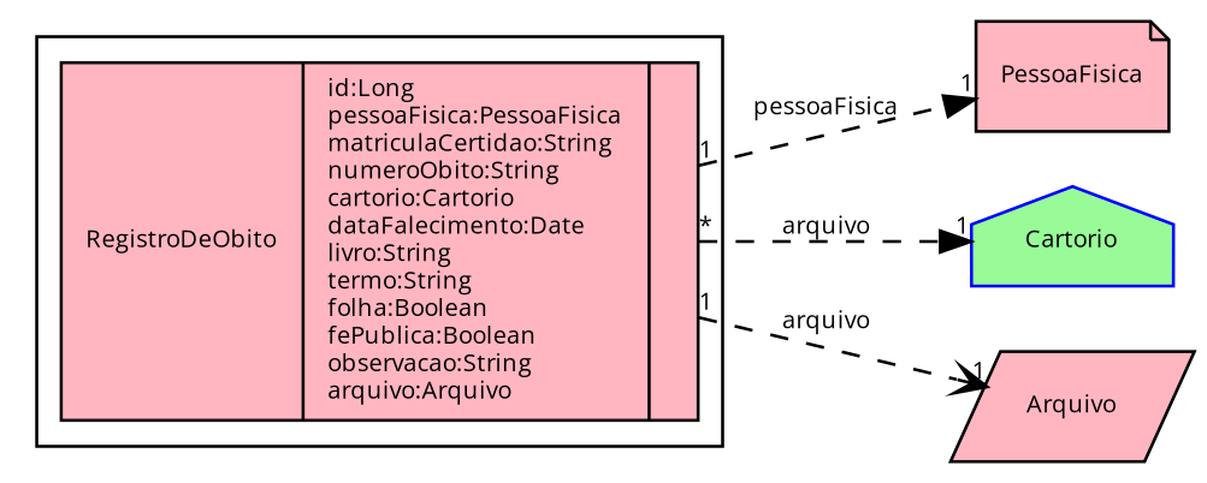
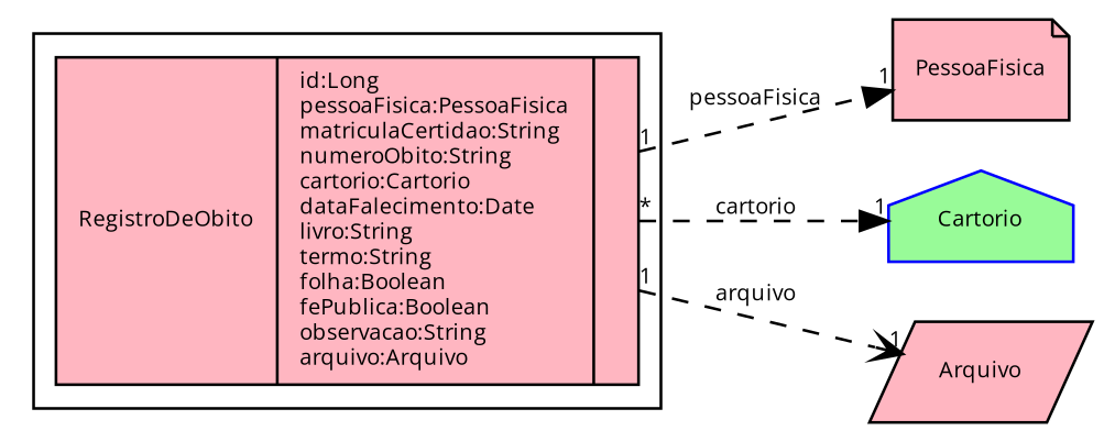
  digraph {
    fontname="Open Sans"
    fontsize=8
    rankdir=LR
    node [color=black fillcolor=lightpink fontname="Open Sans" fontsize=8 style=filled]
    edge [arrowhead=normal fontname="Open Sans" fontsize=8 headlabel=1 style=dashed taillabel=1]
    n1 [label="{RegistroDeObito|id:Long\lpessoaFisica:PessoaFisica\lmatriculaCertidao:String\lnumeroObito:String\lcartorio:Cartorio\ldataFalecimento:Date\llivro:String\ltermo:String\lfolha:Boolean\lfePublica:Boolean\lobservacao:String\larquivo:Arquivo\l|\l}" shape=record]
    PessoaFisica [shape=note]
    Cartorio [color=blue fillcolor=palegreen shape=house]
    Arquivo [shape=parallelogram]
    subgraph cluster_1 {
      n1
    }
    n1 -> PessoaFisica [label=pessoaFisica]
-   n1 -> Cartorio [label=arquivo taillabel="*"]
+   n1 -> Cartorio [label=cartorio taillabel="*"]
    n1 -> Arquivo [arrowhead=vee label=arquivo]
  }
